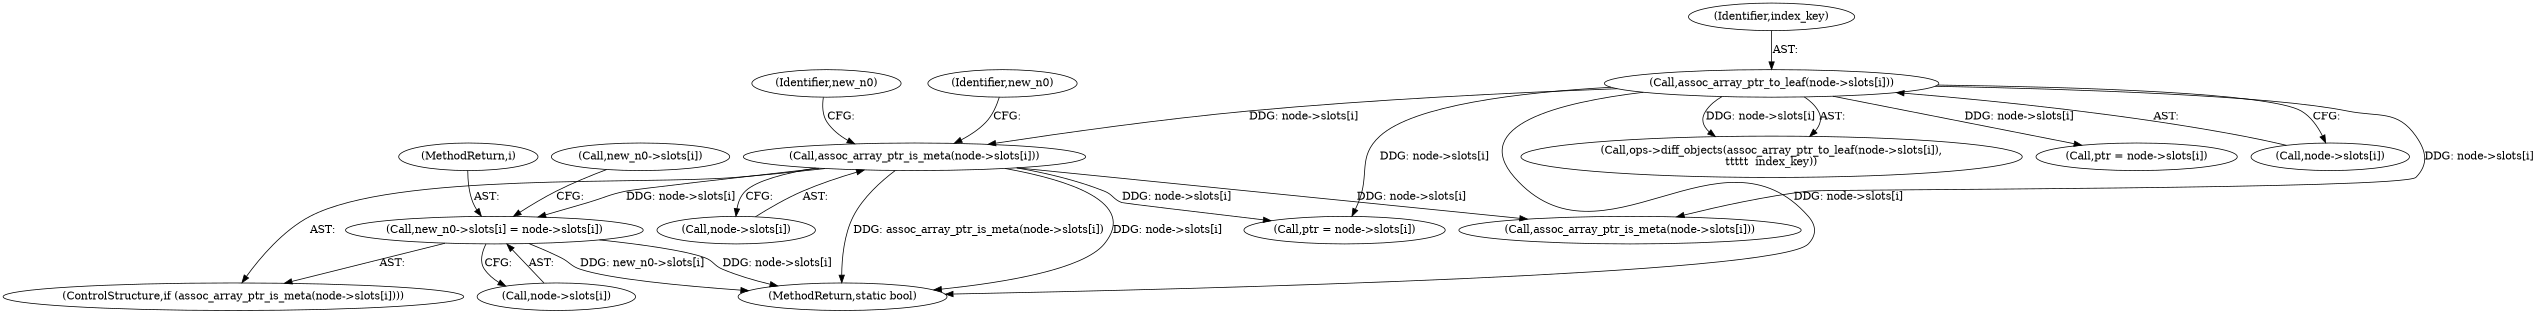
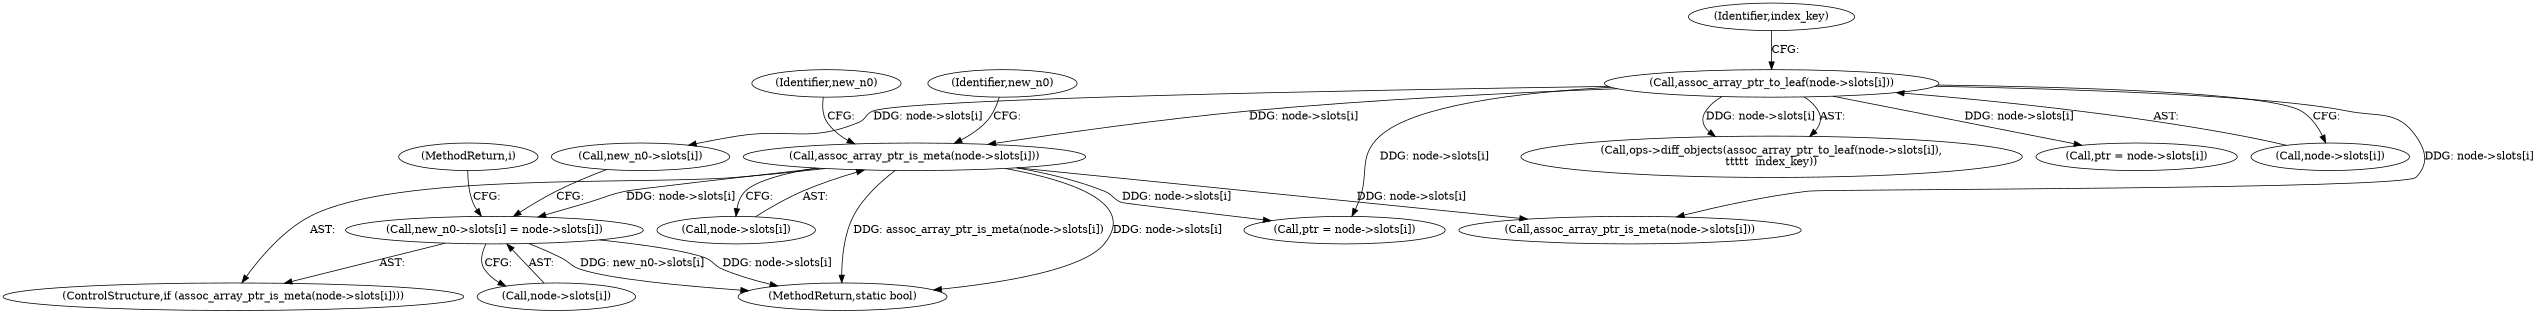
  digraph {
    n1 [label="(Call,new_n0->slots[i] = node->slots[i])"]
    n2 [label="(Call,node->slots[i])"]
    n3 [label="(ControlStructure,if (assoc_array_ptr_is_meta(node->slots[i])))"]
    n4 [label="(MethodReturn,static bool)"]
    n5 [label="(Call,assoc_array_ptr_is_meta(node->slots[i]))"]
    n6 [label="(Call,ptr = node->slots[i])"]
    n7 [label="(Call,assoc_array_ptr_is_meta(node->slots[i]))"]
    n8 [label="(Call,node->slots[i])"]
    n9 [label="(Call,assoc_array_ptr_to_leaf(node->slots[i]))"]
    n10 [label="(Call,ops->diff_objects(assoc_array_ptr_to_leaf(node->slots[i]),\n\t\t\t\t\t  index_key))"]
    n11 [label="(Call,ptr = node->slots[i])"]
    n12 [label="(Call,node->slots[i])"]
    n13 [label="(MethodReturn,i)"]
    n14 [label="(Identifier,new_n0)"]
    n15 [label="(Identifier,index_key)"]
    n16 [label="(Identifier,new_n0)"]
    n17 [label="(Call,new_n0->slots[i])"]
    n1 -> n2 [label="CFG: "]
    n1 -> n3 [label="AST: "]
    n1 -> n4 [label="DDG: new_n0->slots[i]"]
    n1 -> n4 [label="DDG: node->slots[i]"]
    n2 -> n1 [label="AST: "]
    n5 -> n1 [label="DDG: node->slots[i]"]
    n5 -> n3 [label="AST: "]
    n5 -> n4 [label="DDG: assoc_array_ptr_is_meta(node->slots[i])"]
    n5 -> n4 [label="DDG: node->slots[i]"]
    n5 -> n6 [label="DDG: node->slots[i]"]
    n5 -> n7 [label="DDG: node->slots[i]"]
    n5 -> n8 [label="CFG: "]
    n8 -> n5 [label="AST: "]
-   n9 -> n4 [label="DDG: node->slots[i]"]
+   n9 -> n17 [label="DDG: node->slots[i]"]
    n9 -> n5 [label="DDG: node->slots[i]"]
    n9 -> n6 [label="DDG: node->slots[i]"]
    n9 -> n7 [label="DDG: node->slots[i]"]
    n9 -> n10 [label="AST: "]
    n9 -> n10 [label="DDG: node->slots[i]"]
    n9 -> n11 [label="DDG: node->slots[i]"]
    n9 -> n12 [label="CFG: "]
    n12 -> n9 [label="AST: "]
-   n13 -> n1 [label="AST: "]
+   n13 -> n1 [label="CFG: "]
    n14 -> n5 [label="CFG: "]
-   n15 -> n9 [label="AST: "]
+   n15 -> n9 [label="CFG: "]
    n16 -> n5 [label="CFG: "]
    n17 -> n1 [label="CFG: "]
  }
